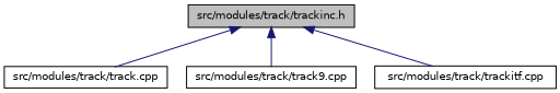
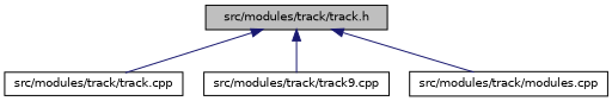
  digraph {
    node [color=black fillcolor=white fontname=Helvetica fontsize=10 shape=record style=filled]
    edge [color=midnightblue dir=back fontname=Helvetica fontsize=10 labelfontname=Helvetica labelfontsize=10 style=solid]
-   n1 [fillcolor=grey75 fontcolor=black height=0.2 label="src/modules/track/trackinc.h" width=0.4]
+   n1 [fillcolor=grey75 fontcolor=black height=0.2 label="src/modules/track/track.h" width=0.4]
    n2 [height=0.2 label="src/modules/track/track.cpp" width=0.4]
    n3 [height=0.2 label="src/modules/track/track9.cpp" width=0.4]
-   n4 [height=0.2 label="src/modules/track/trackitf.cpp" width=0.4]
+   n4 [height=0.2 label="src/modules/track/modules.cpp" width=0.4]
    n1 -> n2
    n1 -> n3
    n1 -> n4
  }
